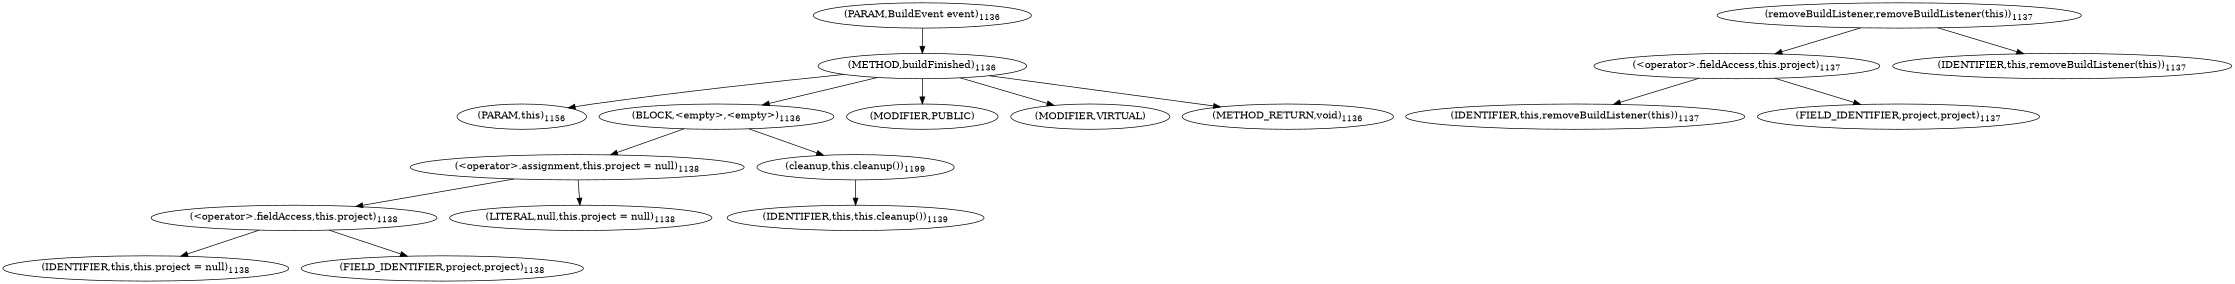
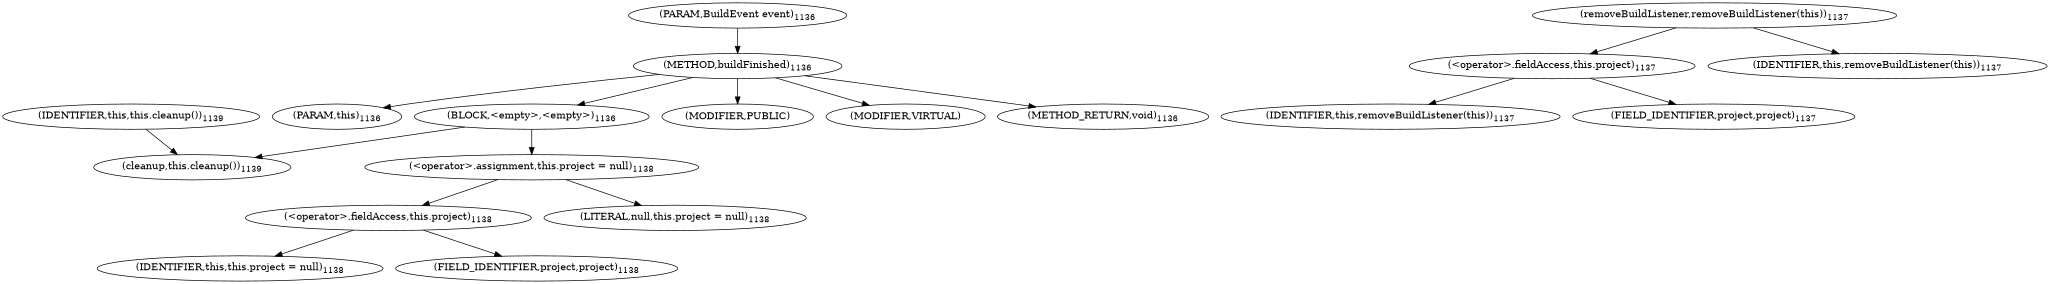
  digraph {
    n1 [label=<(METHOD,buildFinished)<SUB>1136</SUB>>]
-   n2 [label=<(PARAM,this)<SUB>1156</SUB>>]
+   n2 [label=<(PARAM,this)<SUB>1136</SUB>>]
    n3 [label=<(BLOCK,&lt;empty&gt;,&lt;empty&gt;)<SUB>1136</SUB>>]
    n4 [label=<(MODIFIER,PUBLIC)>]
    n5 [label=<(MODIFIER,VIRTUAL)>]
    n6 [label=<(METHOD_RETURN,void)<SUB>1136</SUB>>]
    n7 [label=<(PARAM,BuildEvent event)<SUB>1136</SUB>>]
    n8 [label=<(&lt;operator&gt;.assignment,this.project = null)<SUB>1138</SUB>>]
-   n9 [label=<(cleanup,this.cleanup())<SUB>1199</SUB>>]
+   n9 [label=<(cleanup,this.cleanup())<SUB>1139</SUB>>]
    n10 [label=<(removeBuildListener,removeBuildListener(this))<SUB>1137</SUB>>]
    n11 [label=<(&lt;operator&gt;.fieldAccess,this.project)<SUB>1137</SUB>>]
    n12 [label=<(IDENTIFIER,this,removeBuildListener(this))<SUB>1137</SUB>>]
    n13 [label=<(&lt;operator&gt;.fieldAccess,this.project)<SUB>1138</SUB>>]
    n14 [label=<(LITERAL,null,this.project = null)<SUB>1138</SUB>>]
    n15 [label=<(IDENTIFIER,this,this.cleanup())<SUB>1139</SUB>>]
    n16 [label=<(IDENTIFIER,this,removeBuildListener(this))<SUB>1137</SUB>>]
    n17 [label=<(FIELD_IDENTIFIER,project,project)<SUB>1137</SUB>>]
    n18 [label=<(IDENTIFIER,this,this.project = null)<SUB>1138</SUB>>]
    n19 [label=<(FIELD_IDENTIFIER,project,project)<SUB>1138</SUB>>]
    n1 -> n2
    n1 -> n3
    n1 -> n4
    n1 -> n5
    n1 -> n6
    n3 -> n8
    n3 -> n9
    n7 -> n1
    n8 -> n13
    n8 -> n14
-   n9 -> n15
+   n15 -> n9
    n10 -> n11
    n10 -> n12
    n11 -> n16
    n11 -> n17
    n13 -> n18
    n13 -> n19
  }
